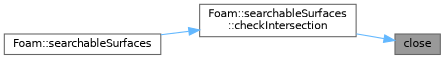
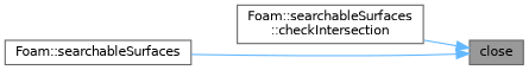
  digraph {
    rankdir=RL
    node [color=grey40 fillcolor=white fontname=Helvetica fontsize=10 shape=box style=filled]
    edge [color=steelblue1 dir=back fontname=Helvetica fontsize=10 labelfontname=Helvetica labelfontsize=10 style=solid]
    n1 [color=gray40 fillcolor=grey60 fontcolor=black height=0.2 label=close width=0.4]
    n2 [height=0.2 label="Foam::searchableSurfaces\l::checkIntersection" width=0.4]
    n3 [height=0.2 label="Foam::searchableSurfaces" width=0.4]
    n1 -> n2
-   n2 -> n3
+   n1 -> n3
  }
